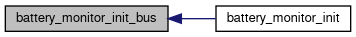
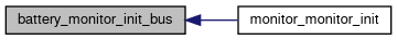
  digraph {
    rankdir=LR
    node [color=black fontname=FreeSans fontsize=10 shape=record style=filled]
    n1 [fillcolor=grey75 fontcolor=black height=0.2 label=battery_monitor_init_bus width=0.4]
-   n2 [fillcolor=white height=0.2 label=battery_monitor_init width=0.4]
+   n2 [fillcolor=white height=0.2 label=monitor_monitor_init width=0.4]
    n1 -> n2 [color=midnightblue dir=back fontname=FreeSans fontsize=10 labelfontname=FreeSans labelfontsize=10 style=solid]
  }
